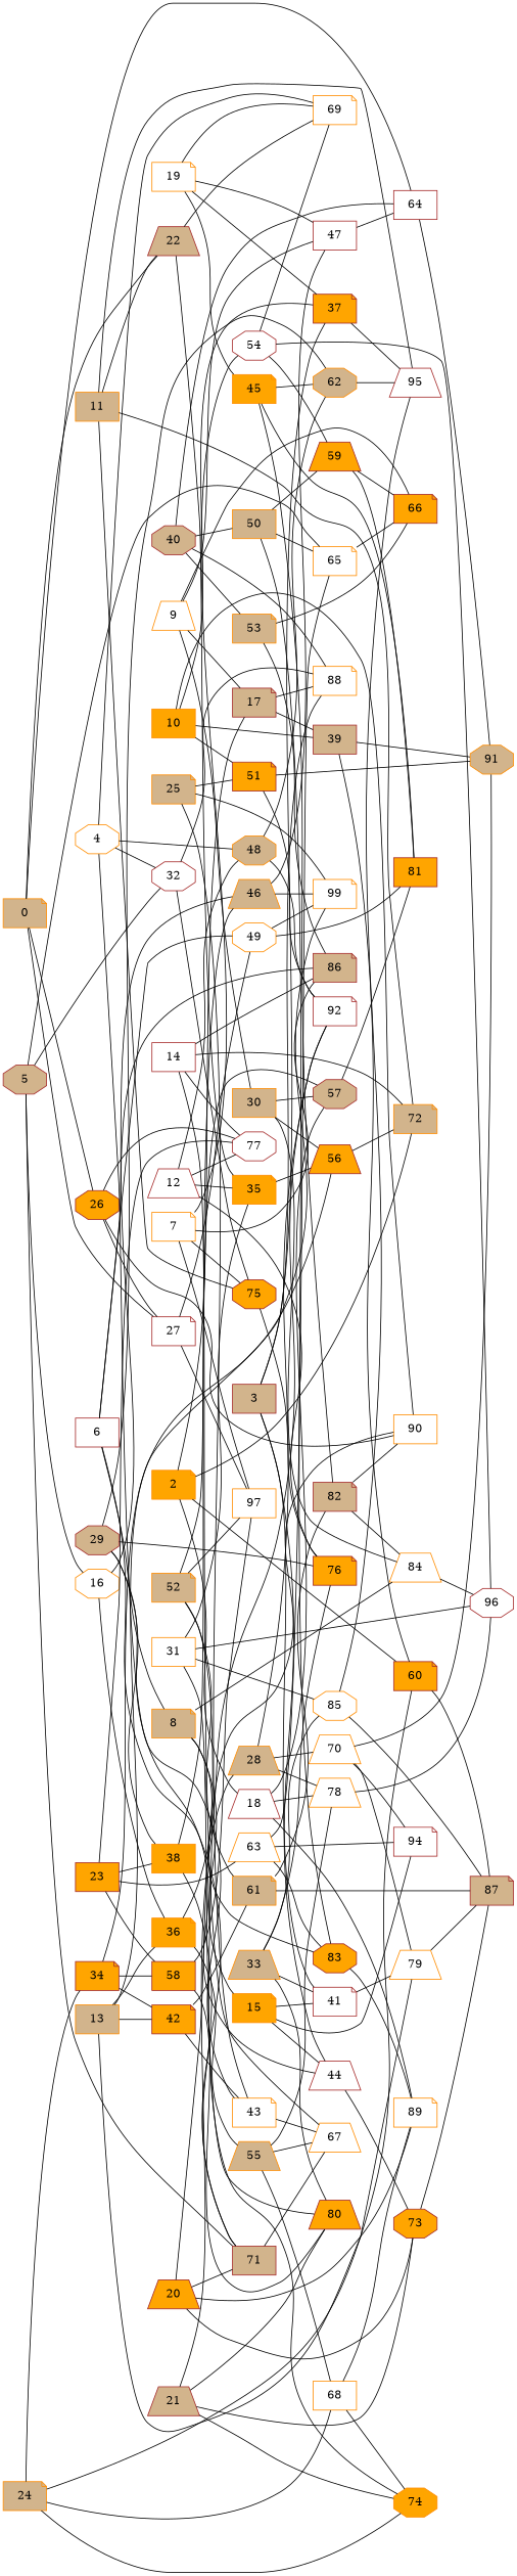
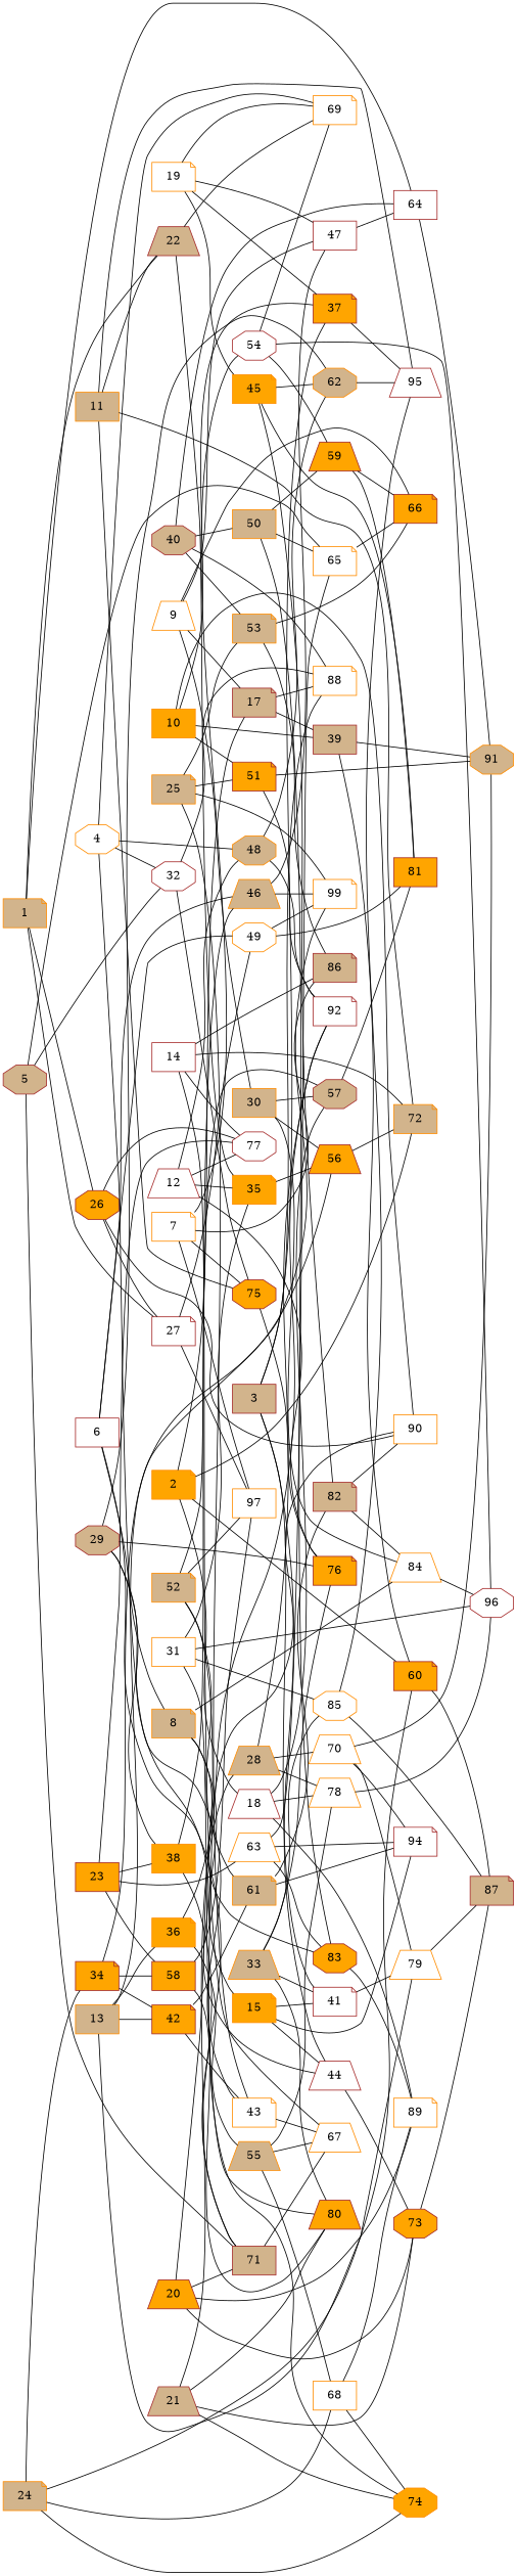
  graph {
    fontname="DejaVu Serif"
    rankdir=LR
    node [color=darkorange fillcolor=white fontname="DejaVu Serif" shape=note style=filled]
    edge [fontname="DejaVu Serif"]
-   1 [fillcolor=tan label=0]
+   1 [fillcolor=tan]
    22 [color=brown fillcolor=tan shape=trapezium]
    26 [color=brown fillcolor=orange shape=octagon]
    27 [color=brown]
    64 [color=brown shape=box]
    69
    35 [fillcolor=orange]
    90 [shape=box]
    77 [color=brown shape=octagon]
    49 [shape=octagon]
    97 [shape=box]
    91 [fillcolor=tan shape=octagon]
    2 [fillcolor=orange]
    17 [color=brown fillcolor=tan]
    18 [color=brown shape=trapezium]
    60 [color=brown fillcolor=orange]
    72 [fillcolor=tan]
    88
    39 [color=brown fillcolor=tan shape=box]
    57 [color=brown fillcolor=tan shape=octagon]
    78 [shape=trapezium]
    89
    87 [color=brown fillcolor=tan]
    3 [color=brown fillcolor=tan shape=box]
    37 [color=brown fillcolor=orange]
    41 [color=brown]
    44 [color=brown shape=trapezium]
    95 [color=brown shape=trapezium]
    79 [shape=trapezium]
    73 [color=brown fillcolor=orange shape=octagon]
    4 [shape=octagon]
    32 [color=brown shape=octagon]
    43
    48 [fillcolor=tan shape=octagon]
    75 [color=brown fillcolor=orange shape=octagon]
    67 [shape=trapezium]
    92 [color=brown]
    62 [fillcolor=tan shape=octagon]
    5 [color=brown fillcolor=tan shape=octagon]
-   16 [shape=octagon]
    65
    71 [color=brown fillcolor=tan shape=box]
    86 [color=brown fillcolor=tan]
    36 [fillcolor=orange]
    66 [color=brown fillcolor=orange]
    6 [color=brown shape=box]
    8 [fillcolor=tan]
    46 [fillcolor=tan shape=trapezium]
    15 [fillcolor=orange]
    83 [color=brown fillcolor=orange shape=octagon]
    84 [shape=trapezium]
    47 [color=brown shape=box]
    n53 [label=99]
    81 [color=brown fillcolor=orange shape=box]
    54 [color=brown shape=octagon]
    7
    96 [color=brown shape=octagon]
    59 [color=brown fillcolor=orange shape=trapezium]
    76 [color=brown fillcolor=orange]
    94 [color=brown]
    9 [shape=trapezium]
    30 [fillcolor=tan shape=box]
    56 [color=brown fillcolor=orange shape=trapezium]
    10 [fillcolor=orange shape=box]
    51 [color=brown fillcolor=orange]
    11 [fillcolor=tan shape=box]
    12 [color=brown shape=trapezium]
    13 [fillcolor=tan shape=box]
    42 [color=brown fillcolor=orange]
    55 [fillcolor=tan shape=trapezium]
    61 [fillcolor=tan]
    14 [color=brown shape=box]
    19
    45 [fillcolor=orange]
    82 [color=brown fillcolor=tan]
    20 [color=brown fillcolor=orange shape=trapezium]
    21 [color=brown fillcolor=tan shape=trapezium]
    28 [fillcolor=tan shape=trapezium]
    74 [fillcolor=orange shape=octagon]
    80 [color=brown fillcolor=orange shape=trapezium]
    70 [shape=trapezium]
    23 [color=brown fillcolor=orange shape=box]
    38 [fillcolor=orange shape=box]
    58 [color=brown fillcolor=orange shape=box]
    63 [shape=trapezium]
    24 [fillcolor=tan]
    34 [color=brown fillcolor=orange]
    68 [shape=box]
    25 [fillcolor=tan]
    53 [fillcolor=tan]
    29 [color=brown fillcolor=tan shape=octagon]
    31 [shape=box]
    85 [shape=octagon]
    33 [fillcolor=tan shape=trapezium]
    40 [color=brown fillcolor=tan shape=octagon]
    50 [fillcolor=tan shape=box]
    52 [fillcolor=tan]
    1 -- 22
    1 -- 26
    1 -- 27
    1 -- 64
    22 -- 69
    22 -- 35
    26 -- 27
    26 -- 90
    26 -- 77
    27 -- 49
    27 -- 97
    64 -- 91
    35 -- 56
    49 -- n53
    49 -- 81
    2 -- 17
    2 -- 18
    2 -- 60
    2 -- 72
    17 -- 88
    17 -- 39
    18 -- 57
    18 -- 78
    18 -- 89
    60 -- 87
    39 -- 91
    39 -- 60
    57 -- 81
    78 -- 96
    3 -- 88
    3 -- 37
    3 -- 41
    3 -- 44
    37 -- 95
    41 -- 79
    44 -- 73
    79 -- 87
    73 -- 87
    4 -- 69
    4 -- 32
    4 -- 43
    4 -- 48
    32 -- 88
    32 -- 75
    43 -- 67
    48 -- 92
    48 -- 62
    75 -- 76
    62 -- 95
    5 -- 32
-   5 -- 16
    5 -- 65
    5 -- 71
-   16 -- 86
-   16 -- 36
    65 -- 66
    71 -- 67
    36 -- 92
    36 -- 55
    6 -- 49
    6 -- 71
    6 -- 8
    6 -- 46
    8 -- 15
    8 -- 83
    8 -- 84
    46 -- 47
    46 -- n53
    15 -- 41
    15 -- 44
    15 -- 94
    83 -- 89
    84 -- 96
    47 -- 64
    54 -- 69
    54 -- 96
    54 -- 59
    7 -- 97
    7 -- 75
    7 -- 86
    7 -- 54
    59 -- 66
    59 -- 81
    9 -- 17
    9 -- 66
    9 -- 47
    9 -- 30
    30 -- 57
    30 -- 84
    30 -- 56
    56 -- 72
    10 -- 90
    10 -- 39
    10 -- 37
    10 -- 51
    51 -- 91
    51 -- 92
    11 -- 22
    11 -- 72
    11 -- 95
    11 -- 75
    12 -- 35
    12 -- 77
    12 -- 48
    12 -- 76
    13 -- 79
    13 -- 36
    13 -- n53
    13 -- 42
    42 -- 43
    42 -- 61
    55 -- 78
    55 -- 67
    55 -- 68
-   61 -- 87
+   61 -- 94
    61 -- 82
    14 -- 77
    14 -- 72
    14 -- 67
    14 -- 86
    19 -- 69
    19 -- 37
    19 -- 47
    19 -- 45
    45 -- 62
    45 -- 81
    45 -- 82
    82 -- 90
    82 -- 84
    20 -- 90
    20 -- 89
    20 -- 73
    20 -- 71
    21 -- 73
    21 -- 28
    21 -- 74
    21 -- 80
    28 -- 78
    28 -- 92
    28 -- 70
    70 -- 91
    70 -- 79
    70 -- 94
    23 -- 77
    23 -- 38
    23 -- 58
    23 -- 63
    38 -- 71
    38 -- 46
    58 -- 97
    58 -- 80
    63 -- 65
    63 -- 83
    63 -- 94
    24 -- 60
    24 -- 74
    24 -- 34
    24 -- 68
    34 -- 56
    34 -- 42
    34 -- 58
    68 -- 89
    68 -- 74
    25 -- 43
    25 -- n53
    25 -- 51
+   25 -- 53
    53 -- 86
    53 -- 66
    29 -- 44
    29 -- 62
    29 -- 76
    29 -- 38
    31 -- 35
    31 -- 96
    31 -- 80
    31 -- 85
    85 -- 87
    85 -- 95
    33 -- 41
    33 -- 76
    33 -- 80
    33 -- 85
    40 -- 64
    40 -- 88
    40 -- 53
    40 -- 50
    50 -- 65
    50 -- 83
    50 -- 59
    52 -- 97
    52 -- 57
    52 -- 61
    52 -- 74
  }
